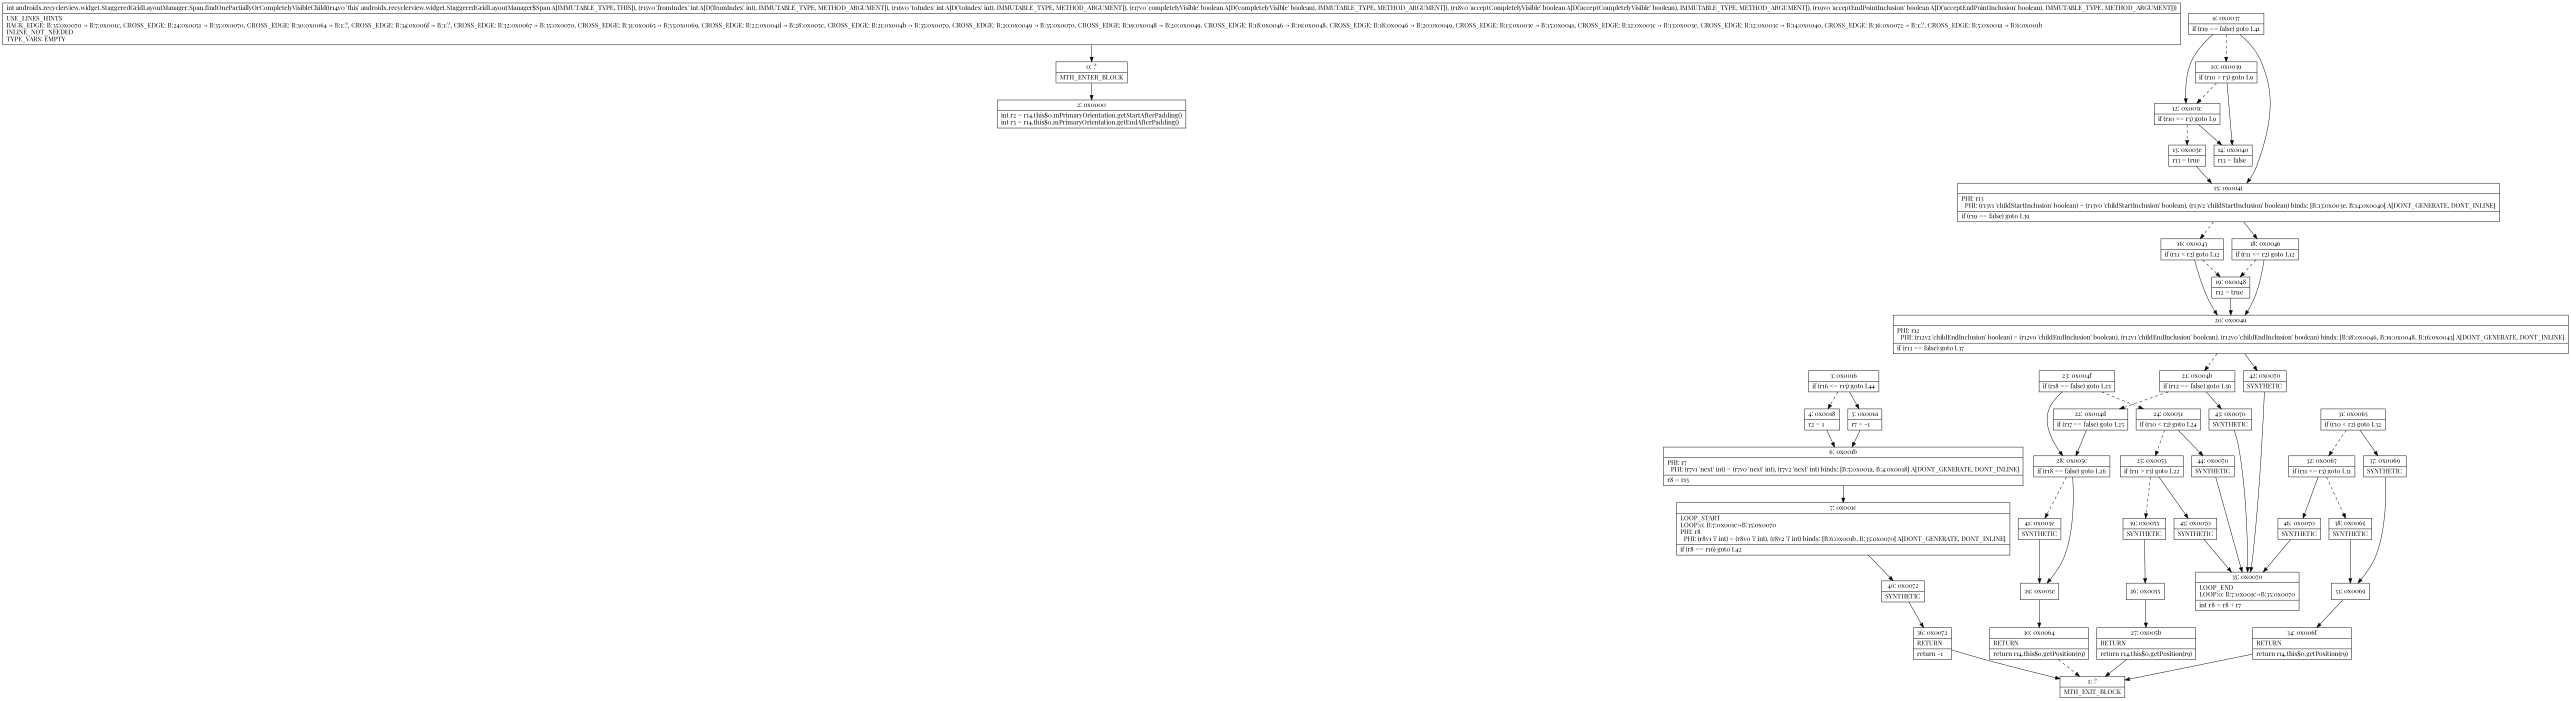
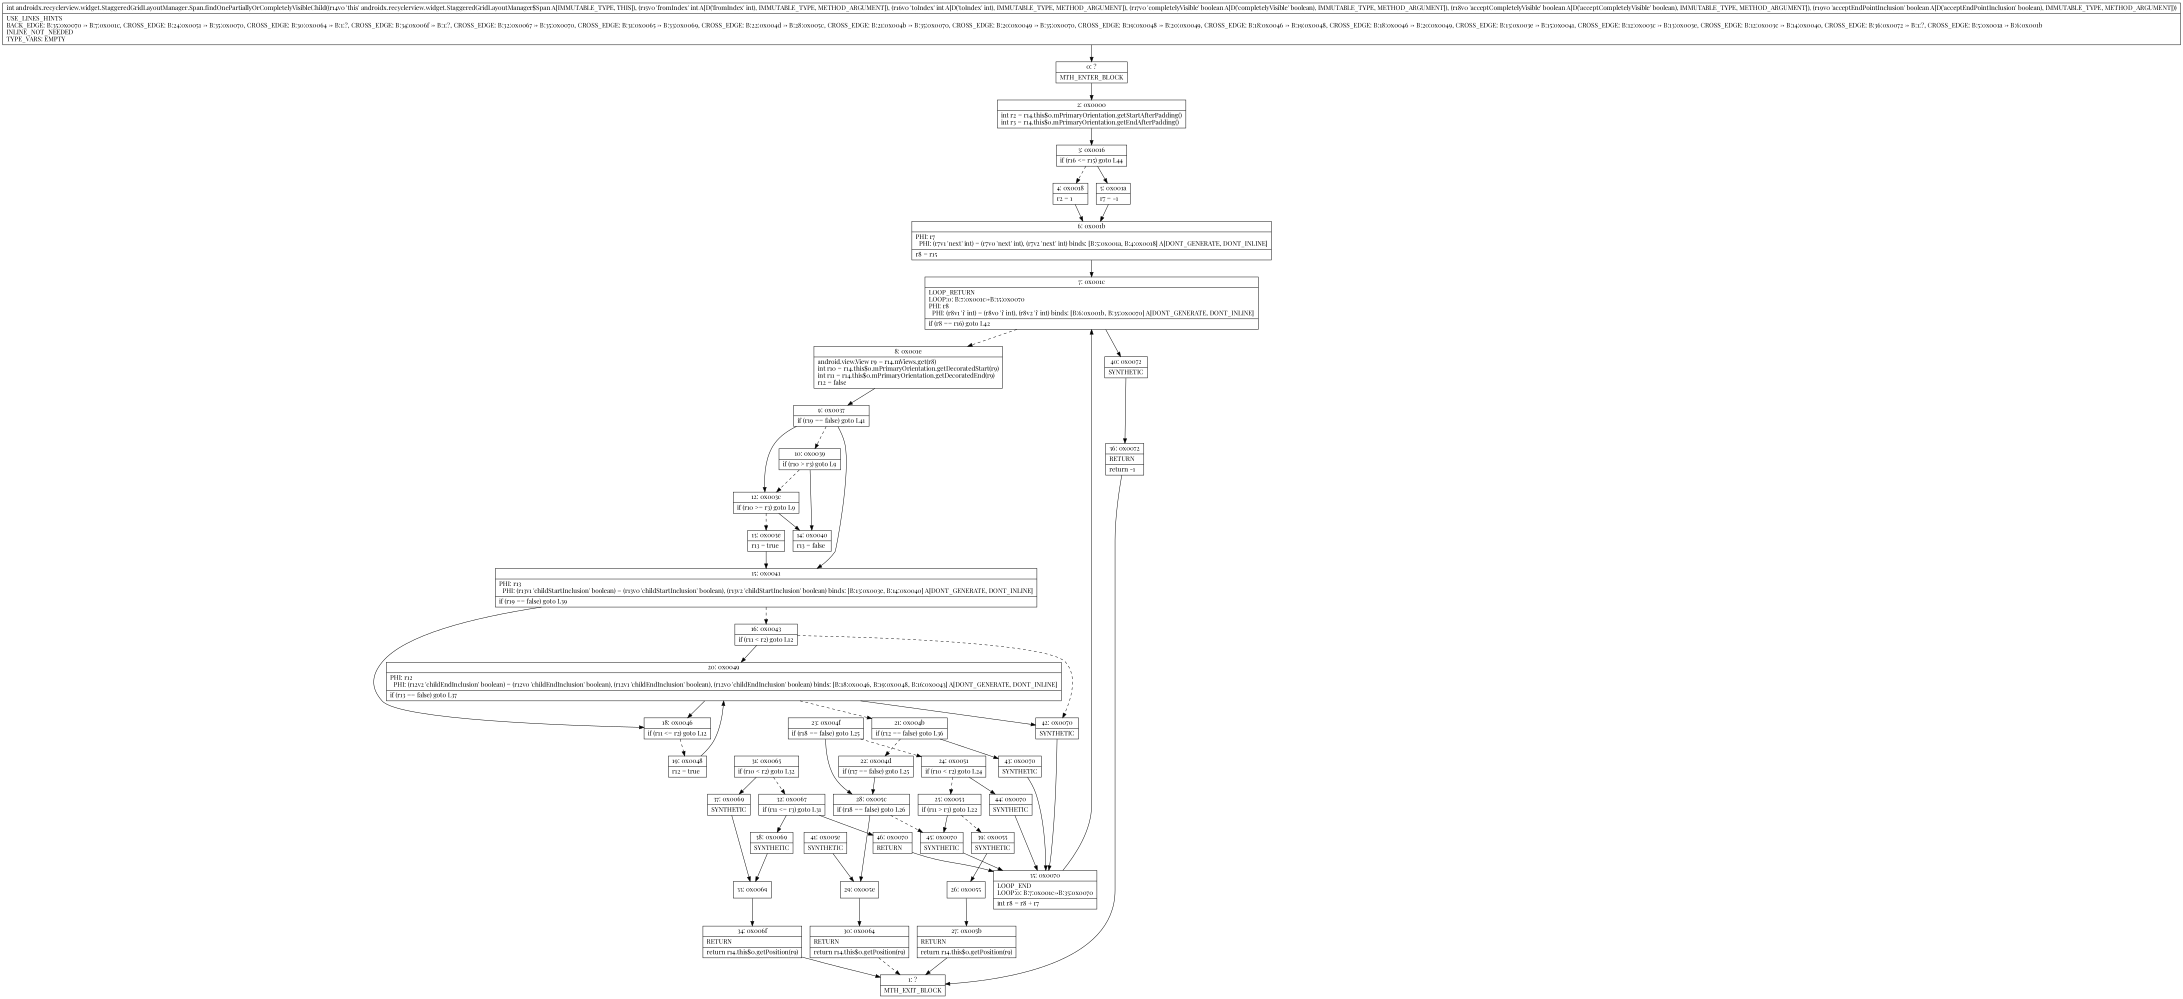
  digraph {
    fontname="Playfair Display"
    node [fontname="Playfair Display" shape=record]
    edge [fontname="Playfair Display"]
    n1 [label="{0\:\ ?|MTH_ENTER_BLOCK\l}"]
    n2 [label="{2\:\ 0x0000|int r2 = r14.this$0.mPrimaryOrientation.getStartAfterPadding()\lint r3 = r14.this$0.mPrimaryOrientation.getEndAfterPadding()\l}"]
    n3 [label="{3\:\ 0x0016|if (r16 \<= r15) goto L44\l}"]
    n4 [label="{4\:\ 0x0018|r2 = 1\l}"]
    n5 [label="{5\:\ 0x001a|r7 = \-1\l}"]
    n6 [label="{6\:\ 0x001b|PHI: r7 \l  PHI: (r7v1 'next' int) = (r7v0 'next' int), (r7v2 'next' int) binds: [B:5:0x001a, B:4:0x0018] A[DONT_GENERATE, DONT_INLINE]\l|r8 = r15\l}"]
-   n7 [label="{7\:\ 0x001c|LOOP_START\lLOOP:0: B:7:0x001c\-\>B:35:0x0070\lPHI: r8 \l  PHI: (r8v1 'i' int) = (r8v0 'i' int), (r8v2 'i' int) binds: [B:6:0x001b, B:35:0x0070] A[DONT_GENERATE, DONT_INLINE]\l|if (r8 == r16) goto L42\l}"]
+   n7 [label="{7\:\ 0x001c|LOOP_RETURN\lLOOP:0: B:7:0x001c\-\>B:35:0x0070\lPHI: r8 \l  PHI: (r8v1 'i' int) = (r8v0 'i' int), (r8v2 'i' int) binds: [B:6:0x001b, B:35:0x0070] A[DONT_GENERATE, DONT_INLINE]\l|if (r8 == r16) goto L42\l}"]
+   n8 [label="{8\:\ 0x001e|android.view.View r9 = r14.mViews.get(r8)\lint r10 = r14.this$0.mPrimaryOrientation.getDecoratedStart(r9)\lint r11 = r14.this$0.mPrimaryOrientation.getDecoratedEnd(r9)\lr12 = false\l}"]
    n9 [label="{40\:\ 0x0072|SYNTHETIC\l}"]
    n10 [label="{9\:\ 0x0037|if (r19 == false) goto L41\l}"]
    n11 [label="{36\:\ 0x0072|RETURN\l|return \-1\l}"]
    n12 [label="{10\:\ 0x0039|if (r10 \> r3) goto L9\l}"]
    n13 [label="{12\:\ 0x003c|if (r10 \>= r3) goto L9\l}"]
    n14 [label="{15\:\ 0x0041|PHI: r13 \l  PHI: (r13v1 'childStartInclusion' boolean) = (r13v0 'childStartInclusion' boolean), (r13v2 'childStartInclusion' boolean) binds: [B:13:0x003e, B:14:0x0040] A[DONT_GENERATE, DONT_INLINE]\l|if (r19 == false) goto L39\l}"]
    n15 [label="{14\:\ 0x0040|r13 = false\l}"]
    n16 [label="{13\:\ 0x003e|r13 = true\l}"]
    n17 [label="{16\:\ 0x0043|if (r11 \< r2) goto L12\l}"]
    n18 [label="{18\:\ 0x0046|if (r11 \<= r2) goto L12\l}"]
    n19 [label="{20\:\ 0x0049|PHI: r12 \l  PHI: (r12v2 'childEndInclusion' boolean) = (r12v0 'childEndInclusion' boolean), (r12v1 'childEndInclusion' boolean), (r12v0 'childEndInclusion' boolean) binds: [B:18:0x0046, B:19:0x0048, B:16:0x0043] A[DONT_GENERATE, DONT_INLINE]\l|if (r13 == false) goto L37\l}"]
    n20 [label="{19\:\ 0x0048|r12 = true\l}"]
    n21 [label="{21\:\ 0x004b|if (r12 == false) goto L36\l}"]
    n22 [label="{42\:\ 0x0070|SYNTHETIC\l}"]
    n23 [label="{22\:\ 0x004d|if (r17 == false) goto L25\l}"]
    n24 [label="{43\:\ 0x0070|SYNTHETIC\l}"]
    n25 [label="{35\:\ 0x0070|LOOP_END\lLOOP:0: B:7:0x001c\-\>B:35:0x0070\l|int r8 = r8 + r7\l}"]
    n26 [label="{28\:\ 0x005c|if (r18 == false) goto L26\l}"]
    n27 [label="{23\:\ 0x004f|if (r18 == false) goto L25\l}"]
    n28 [label="{24\:\ 0x0051|if (r10 \< r2) goto L24\l}"]
    n29 [label="{41\:\ 0x005e|SYNTHETIC\l}"]
    n30 [label="{29\:\ 0x005e}"]
    n31 [label="{25\:\ 0x0053|if (r11 \> r3) goto L22\l}"]
    n32 [label="{44\:\ 0x0070|SYNTHETIC\l}"]
    n33 [label="{39\:\ 0x0055|SYNTHETIC\l}"]
    n34 [label="{45\:\ 0x0070|SYNTHETIC\l}"]
    n35 [label="{26\:\ 0x0055}"]
    n36 [label="{27\:\ 0x005b|RETURN\l|return r14.this$0.getPosition(r9)\l}"]
    n37 [label="{1\:\ ?|MTH_EXIT_BLOCK\l}"]
    n38 [label="{31\:\ 0x0065|if (r10 \< r2) goto L32\l}"]
    n39 [label="{32\:\ 0x0067|if (r11 \<= r3) goto L31\l}"]
    n40 [label="{37\:\ 0x0069|SYNTHETIC\l}"]
    n41 [label="{38\:\ 0x0069|SYNTHETIC\l}"]
-   n42 [label="{46\:\ 0x0070|SYNTHETIC\l}"]
+   n42 [label="{46\:\ 0x0070|RETURN\l}"]
    n43 [label="{33\:\ 0x0069}"]
    n44 [label="{34\:\ 0x006f|RETURN\l|return r14.this$0.getPosition(r9)\l}"]
    n45 [label="{30\:\ 0x0064|RETURN\l|return r14.this$0.getPosition(r9)\l}"]
    n46 [label="{int androidx.recyclerview.widget.StaggeredGridLayoutManager.Span.findOnePartiallyOrCompletelyVisibleChild((r14v0 'this' androidx.recyclerview.widget.StaggeredGridLayoutManager$Span A[IMMUTABLE_TYPE, THIS]), (r15v0 'fromIndex' int A[D('fromIndex' int), IMMUTABLE_TYPE, METHOD_ARGUMENT]), (r16v0 'toIndex' int A[D('toIndex' int), IMMUTABLE_TYPE, METHOD_ARGUMENT]), (r17v0 'completelyVisible' boolean A[D('completelyVisible' boolean), IMMUTABLE_TYPE, METHOD_ARGUMENT]), (r18v0 'acceptCompletelyVisible' boolean A[D('acceptCompletelyVisible' boolean), IMMUTABLE_TYPE, METHOD_ARGUMENT]), (r19v0 'acceptEndPointInclusion' boolean A[D('acceptEndPointInclusion' boolean), IMMUTABLE_TYPE, METHOD_ARGUMENT]))  | USE_LINES_HINTS\lBACK_EDGE: B:35:0x0070 \-\> B:7:0x001c, CROSS_EDGE: B:24:0x0051 \-\> B:35:0x0070, CROSS_EDGE: B:30:0x0064 \-\> B:1:?, CROSS_EDGE: B:34:0x006f \-\> B:1:?, CROSS_EDGE: B:32:0x0067 \-\> B:35:0x0070, CROSS_EDGE: B:31:0x0065 \-\> B:33:0x0069, CROSS_EDGE: B:22:0x004d \-\> B:28:0x005c, CROSS_EDGE: B:21:0x004b \-\> B:35:0x0070, CROSS_EDGE: B:20:0x0049 \-\> B:35:0x0070, CROSS_EDGE: B:19:0x0048 \-\> B:20:0x0049, CROSS_EDGE: B:18:0x0046 \-\> B:19:0x0048, CROSS_EDGE: B:18:0x0046 \-\> B:20:0x0049, CROSS_EDGE: B:13:0x003e \-\> B:15:0x0041, CROSS_EDGE: B:12:0x003c \-\> B:13:0x003e, CROSS_EDGE: B:12:0x003c \-\> B:14:0x0040, CROSS_EDGE: B:36:0x0072 \-\> B:1:?, CROSS_EDGE: B:5:0x001a \-\> B:6:0x001b\lINLINE_NOT_NEEDED\lTYPE_VARS: EMPTY\l}"]
    n1 -> n2
+   n2 -> n3
    n3 -> n4 [style=dashed]
    n3 -> n5
    n4 -> n6
    n5 -> n6
    n6 -> n7
+   n7 -> n8 [style=dashed]
    n7 -> n9
+   n8 -> n10
    n9 -> n11
    n10 -> n12 [style=dashed]
    n10 -> n13
    n10 -> n14
    n11 -> n37
    n12 -> n13 [style=dashed]
    n12 -> n15
    n13 -> n15
    n13 -> n16 [style=dashed]
    n14 -> n17 [style=dashed]
    n14 -> n18
    n16 -> n14
    n17 -> n19
-   n17 -> n20 [style=dashed]
-   n18 -> n19
+   n17 -> n22 [style=dashed]
+   n19 -> n18
    n18 -> n20 [style=dashed]
    n19 -> n21 [style=dashed]
    n19 -> n22
    n20 -> n19
    n21 -> n23 [style=dashed]
    n21 -> n24
    n22 -> n25
    n23 -> n26
    n24 -> n25
-   n26 -> n29 [style=dashed]
+   n25 -> n7
+   n26 -> n34 [style=dashed]
    n26 -> n30
    n27 -> n26
    n27 -> n28 [style=dashed]
    n28 -> n31 [style=dashed]
    n28 -> n32
    n29 -> n30
    n30 -> n45
    n31 -> n33 [style=dashed]
    n31 -> n34
    n32 -> n25
    n33 -> n35
    n34 -> n25
    n35 -> n36
    n36 -> n37
    n38 -> n39 [style=dashed]
    n38 -> n40
-   n39 -> n41 [style=dashed]
+   n39 -> n41 [style=solid]
    n39 -> n42
    n40 -> n43
    n41 -> n43
    n42 -> n25
    n43 -> n44
    n44 -> n37
    n45 -> n37 [style=dashed]
    n46 -> n1
  }
